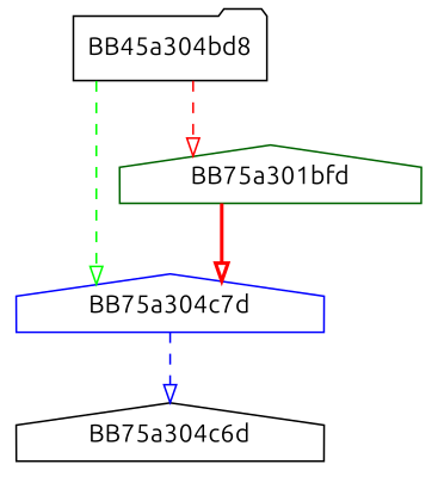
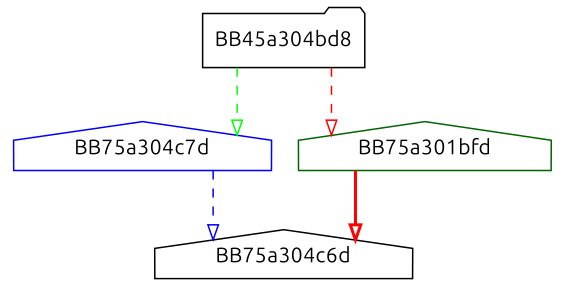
  digraph {
    fontname=Ubuntu
    splines=ortho
    node [color=black fontname=Ubuntu shape=house]
    edge [arrowhead=onormal color=red fontname=Ubuntu style=dashed]
    n1 [label=BB45a304bd8 shape=folder]
    BB75a304c7d [color=blue]
    n3 [color=darkgreen label=BB75a301bfd]
    BB75a304c6d
    n1 -> BB75a304c7d [color=green]
    n1 -> n3
    BB75a304c7d -> BB75a304c6d [color=blue]
-   n3 -> BB75a304c7d [style=bold]
+   n3 -> BB75a304c6d [style=bold]
  }
